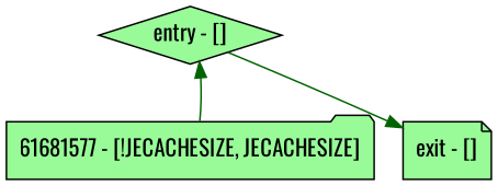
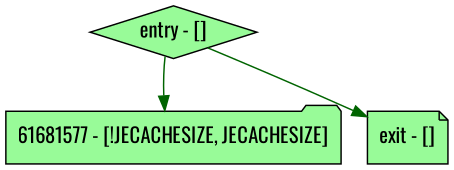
  digraph {
    fontname=Oswald
    node [fillcolor=palegreen fontname=Oswald style=filled]
    edge [color=darkgreen fontname=Oswald]
    n1 [label="entry - []" shape=diamond]
    n2 [label="61681577 - [!JECACHESIZE, JECACHESIZE]" shape=folder]
    n3 [label="exit - []" shape=note]
-   n2 -> n1
+   n1 -> n2
    n1 -> n3
  }
